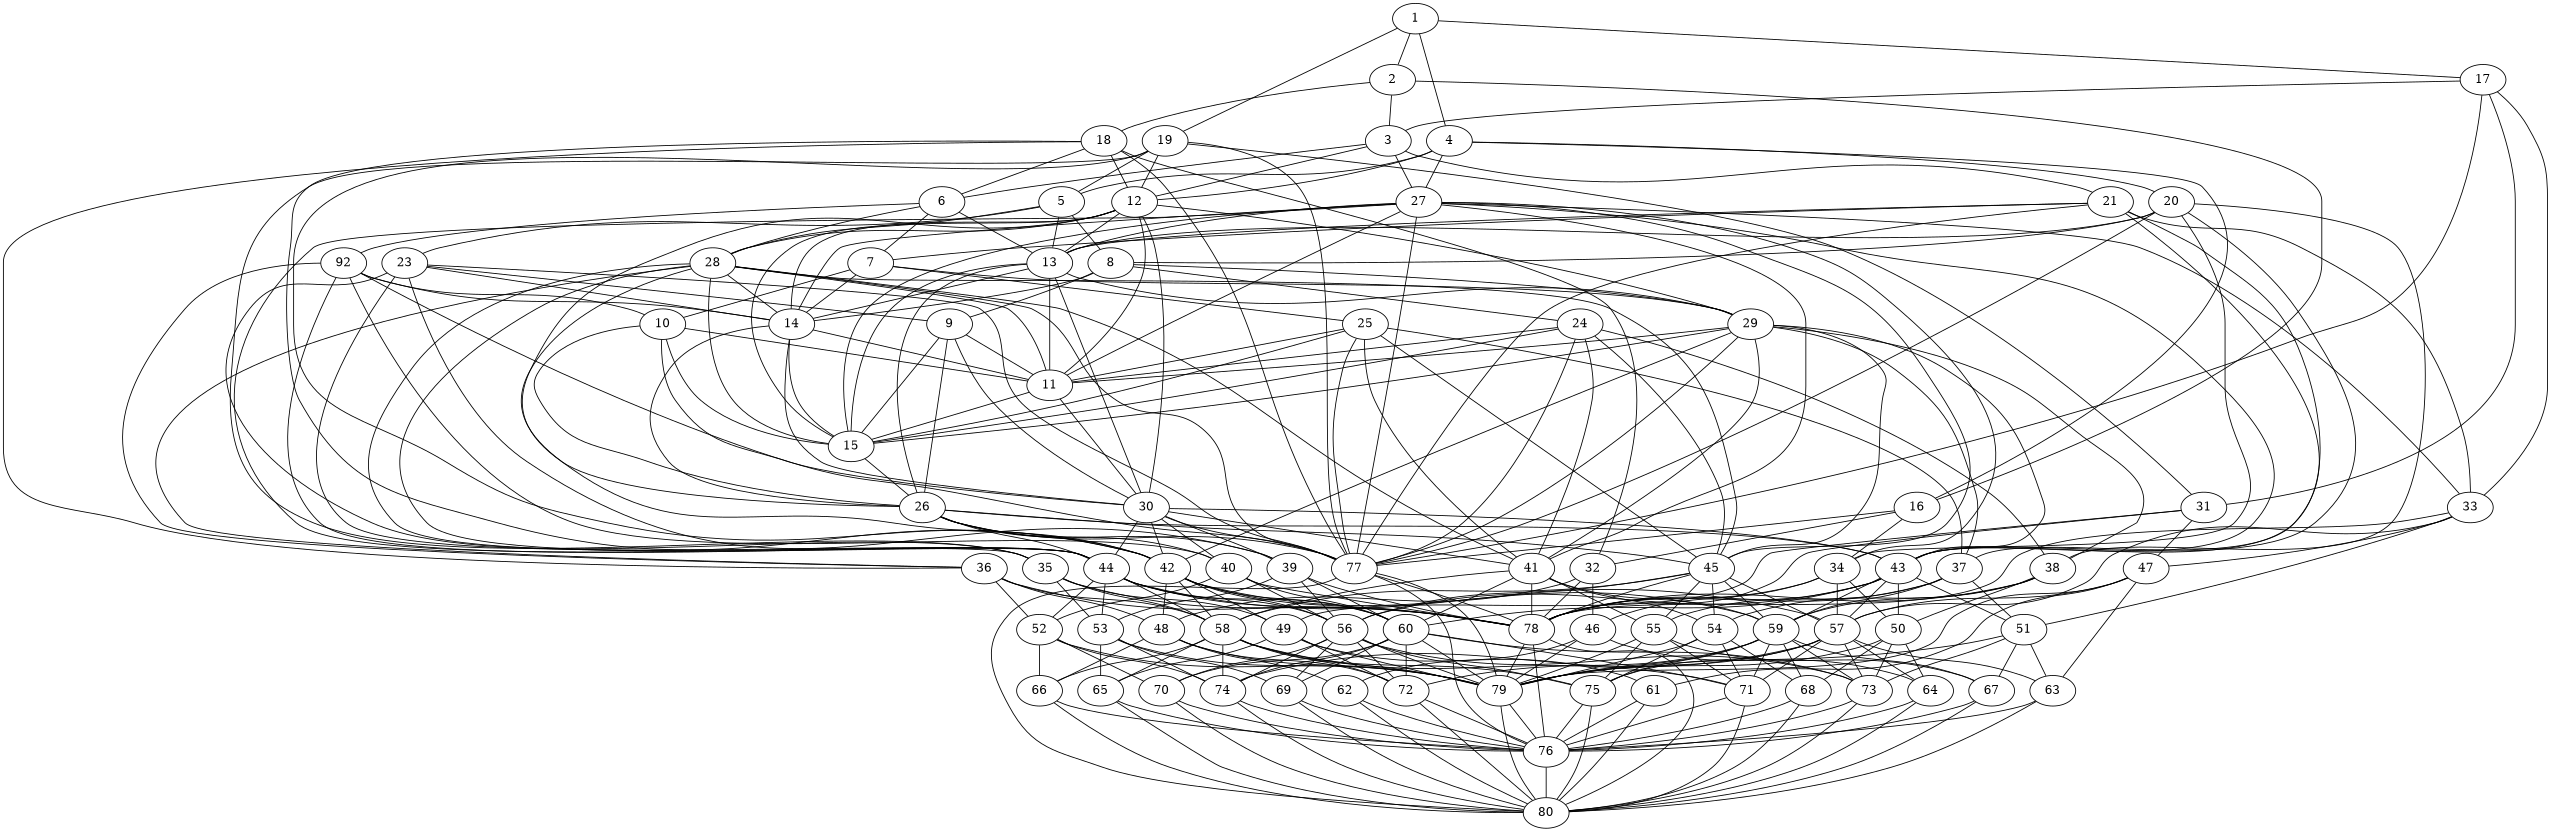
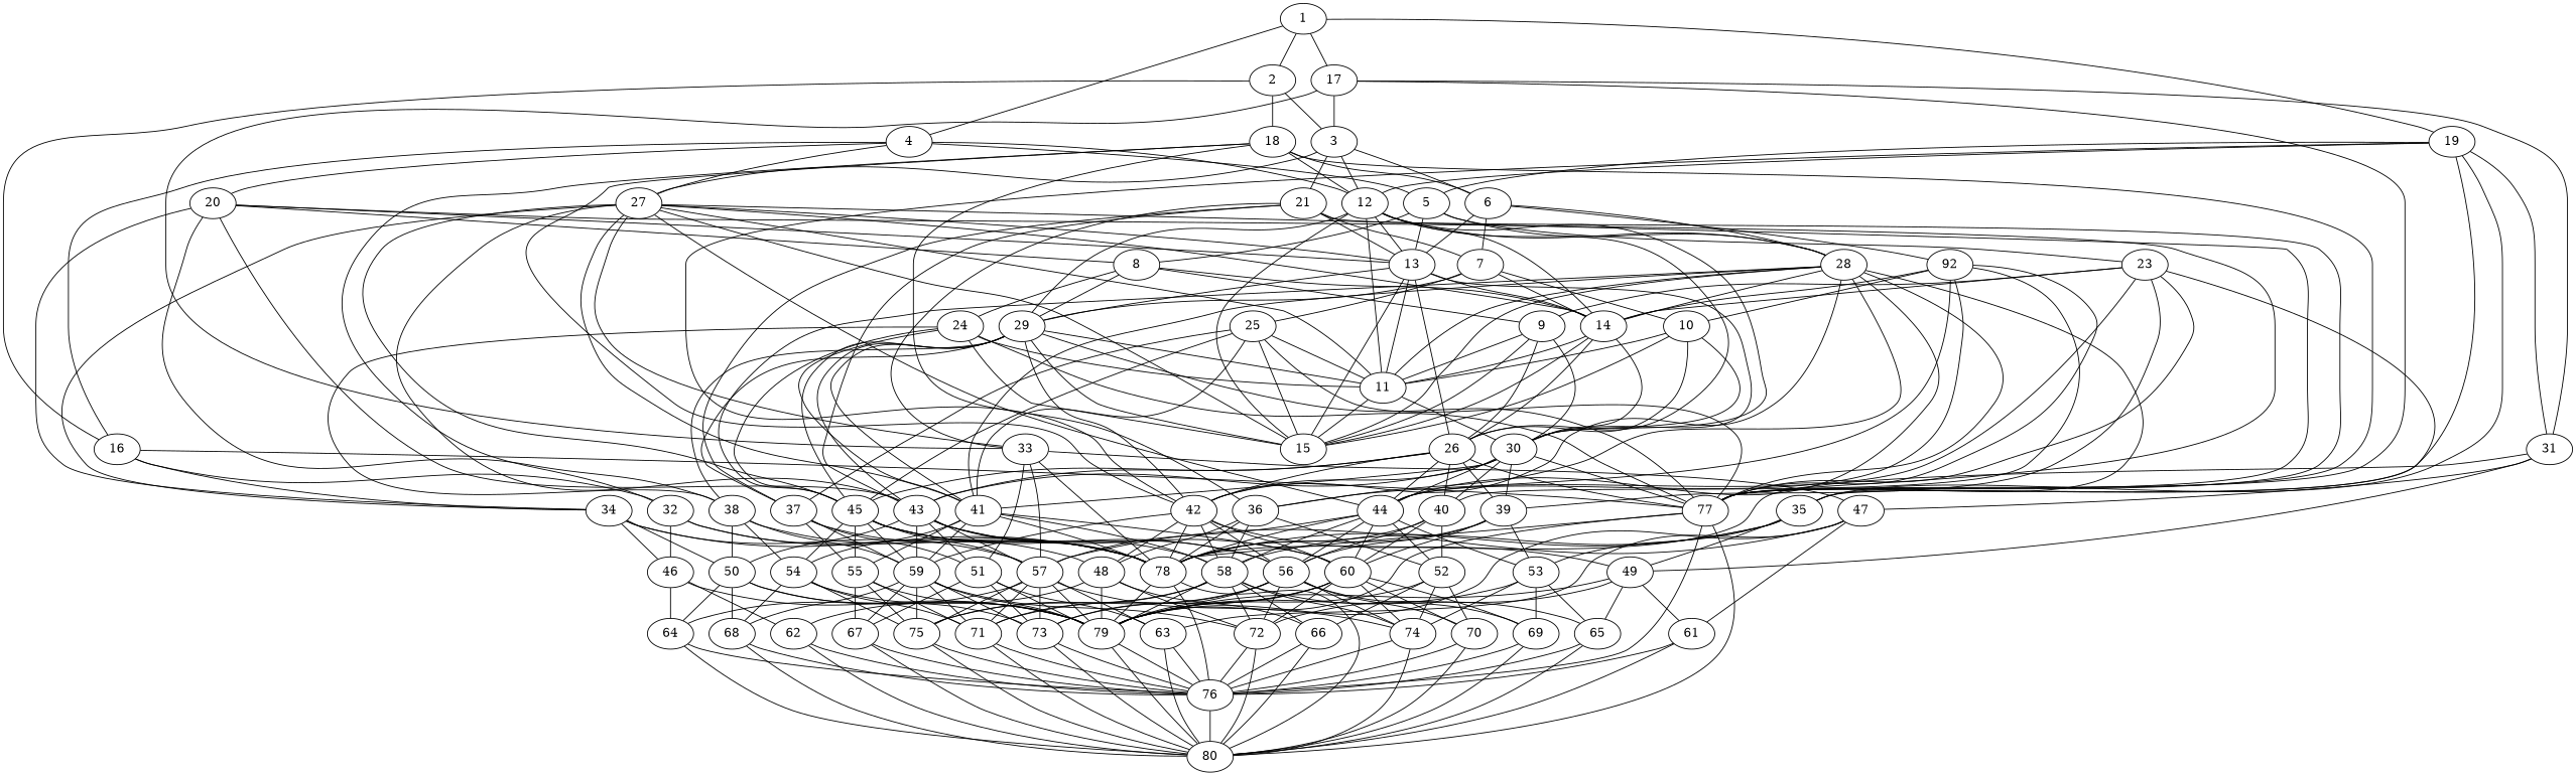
  graph {
    1
    2
    4
    17
    19
    3
    16
    18
    5
    12
    20
    27
    31
    33
    77
    35
    42
    6
    21
    32
    34
    36
    13
    28
    8
    23
    11
    14
    15
    26
    29
    30
    43
    38
    41
    44
    45
    78
    47
    49
    57
    51
    76
    79
    80
    58
    53
    48
    56
    59
    60
    7
    n53 [label=92]
    37
    46
    50
    52
    9
    24
    39
    40
    54
    55
    63
    61
    72
    65
    64
    73
    71
    74
    75
    67
    66
    69
    62
    70
    68
    10
    25
    1 -- 2
    1 -- 4
    1 -- 17
    1 -- 19
    2 -- 3
    2 -- 16
    2 -- 18
    4 -- 16
    4 -- 5
    4 -- 12
    4 -- 20
    4 -- 27
    17 -- 3
    17 -- 31
    17 -- 33
    17 -- 77
    19 -- 5
    19 -- 12
    19 -- 31
    19 -- 77
    19 -- 35
    19 -- 42
    3 -- 12
    3 -- 27
    3 -- 6
    3 -- 21
    16 -- 77
    16 -- 32
    16 -- 34
    18 -- 12
    18 -- 77
    18 -- 42
    18 -- 6
    18 -- 32
    18 -- 36
    5 -- 13
    5 -- 28
    5 -- 8
    5 -- 23
    12 -- 13
    12 -- 28
    12 -- 11
    12 -- 14
    12 -- 15
    12 -- 26
    12 -- 29
    12 -- 30
    20 -- 77
    20 -- 34
    20 -- 13
    20 -- 8
    20 -- 43
    20 -- 38
    27 -- 33
    27 -- 77
    27 -- 34
    27 -- 13
    27 -- 11
    27 -- 14
    27 -- 15
    27 -- 43
    27 -- 41
    27 -- 44
    27 -- 45
    31 -- 78
    31 -- 47
    31 -- 49
    33 -- 78
    33 -- 47
    33 -- 57
    33 -- 51
    77 -- 78
    77 -- 76
    77 -- 79
    77 -- 80
    35 -- 78
    35 -- 49
    35 -- 58
    35 -- 53
    42 -- 78
    42 -- 49
    42 -- 58
    42 -- 48
    42 -- 56
    42 -- 59
    42 -- 60
    6 -- 13
    6 -- 28
    6 -- 7
    6 -- n53
    21 -- 33
    21 -- 77
    21 -- 13
    21 -- 43
    21 -- 7
    21 -- 37
    32 -- 78
    32 -- 48
    32 -- 46
    34 -- 78
    34 -- 57
    34 -- 46
    34 -- 50
    36 -- 78
    36 -- 58
    36 -- 48
    36 -- 52
    13 -- 11
    13 -- 14
    13 -- 15
    13 -- 26
    13 -- 29
    13 -- 30
    28 -- 77
    28 -- 35
    28 -- 42
    28 -- 36
    28 -- 11
    28 -- 14
    28 -- 15
    28 -- 41
    28 -- 44
    28 -- 45
    8 -- 14
    8 -- 29
    8 -- 9
    8 -- 24
    23 -- 77
    23 -- 35
    23 -- 14
    23 -- 44
    23 -- 9
    23 -- 39
    11 -- 15
    11 -- 30
    14 -- 11
    14 -- 15
    14 -- 26
    14 -- 30
-   15 -- 26
    26 -- 77
    26 -- 42
    26 -- 43
    26 -- 44
    26 -- 45
    26 -- 39
    26 -- 40
    29 -- 77
    29 -- 42
    29 -- 11
    29 -- 15
    29 -- 43
    29 -- 38
    29 -- 41
    29 -- 45
    29 -- 37
    30 -- 77
    30 -- 42
    30 -- 43
    30 -- 41
    30 -- 44
    30 -- 39
    30 -- 40
    43 -- 78
    43 -- 57
    43 -- 51
    43 -- 56
    43 -- 59
    43 -- 60
    43 -- 50
    38 -- 78
    38 -- 59
    38 -- 50
    38 -- 54
    41 -- 78
    41 -- 58
    41 -- 59
    41 -- 60
    41 -- 54
    41 -- 55
    44 -- 78
    44 -- 57
    44 -- 58
    44 -- 53
    44 -- 56
    44 -- 60
    44 -- 52
    45 -- 78
    45 -- 57
    45 -- 58
    45 -- 56
    45 -- 59
    45 -- 54
    45 -- 55
    78 -- 76
    78 -- 79
    78 -- 80
    47 -- 57
    47 -- 79
    47 -- 63
    47 -- 61
    49 -- 79
    49 -- 61
    49 -- 72
    49 -- 65
    57 -- 79
    57 -- 63
    57 -- 64
    57 -- 73
    57 -- 71
    57 -- 74
    57 -- 75
    51 -- 79
    51 -- 63
    51 -- 73
    51 -- 67
    76 -- 80
    79 -- 76
    79 -- 80
    58 -- 79
    58 -- 72
    58 -- 65
    58 -- 71
    58 -- 74
    58 -- 75
    58 -- 66
    53 -- 79
    53 -- 65
    53 -- 74
    53 -- 69
    48 -- 79
    48 -- 72
    48 -- 66
    48 -- 62
    56 -- 79
    56 -- 72
    56 -- 73
    56 -- 74
    56 -- 75
    56 -- 69
    56 -- 70
    59 -- 79
    59 -- 72
    59 -- 73
    59 -- 71
    59 -- 75
    59 -- 67
    59 -- 68
    60 -- 79
    60 -- 72
    60 -- 73
    60 -- 71
    60 -- 74
    60 -- 69
    60 -- 70
    7 -- 14
    7 -- 29
    7 -- 10
    7 -- 25
    n53 -- 77
    n53 -- 36
    n53 -- 14
    n53 -- 44
    n53 -- 40
    n53 -- 10
    37 -- 78
    37 -- 51
    37 -- 59
    37 -- 55
    46 -- 79
    46 -- 64
    46 -- 62
    50 -- 79
    50 -- 64
    50 -- 73
    50 -- 68
    52 -- 79
    52 -- 74
    52 -- 66
    52 -- 70
    9 -- 11
    9 -- 15
    9 -- 26
    9 -- 30
    24 -- 77
    24 -- 11
    24 -- 15
    24 -- 38
    24 -- 41
    24 -- 45
    39 -- 78
    39 -- 53
    39 -- 56
    39 -- 60
    40 -- 78
    40 -- 56
    40 -- 60
    40 -- 52
    54 -- 79
    54 -- 71
    54 -- 75
    54 -- 68
    55 -- 79
    55 -- 71
    55 -- 75
    55 -- 67
    63 -- 76
    63 -- 80
    61 -- 76
    61 -- 80
    72 -- 76
    72 -- 80
    65 -- 76
    65 -- 80
    64 -- 76
    64 -- 80
    73 -- 76
    73 -- 80
    71 -- 76
    71 -- 80
    74 -- 76
    74 -- 80
    75 -- 76
    75 -- 80
    67 -- 76
    67 -- 80
    66 -- 76
    66 -- 80
    69 -- 76
    69 -- 80
    62 -- 76
    62 -- 80
    70 -- 76
    70 -- 80
    68 -- 76
    68 -- 80
    10 -- 11
    10 -- 15
    10 -- 26
    10 -- 30
    25 -- 77
    25 -- 11
    25 -- 15
    25 -- 41
    25 -- 45
    25 -- 37
  }
